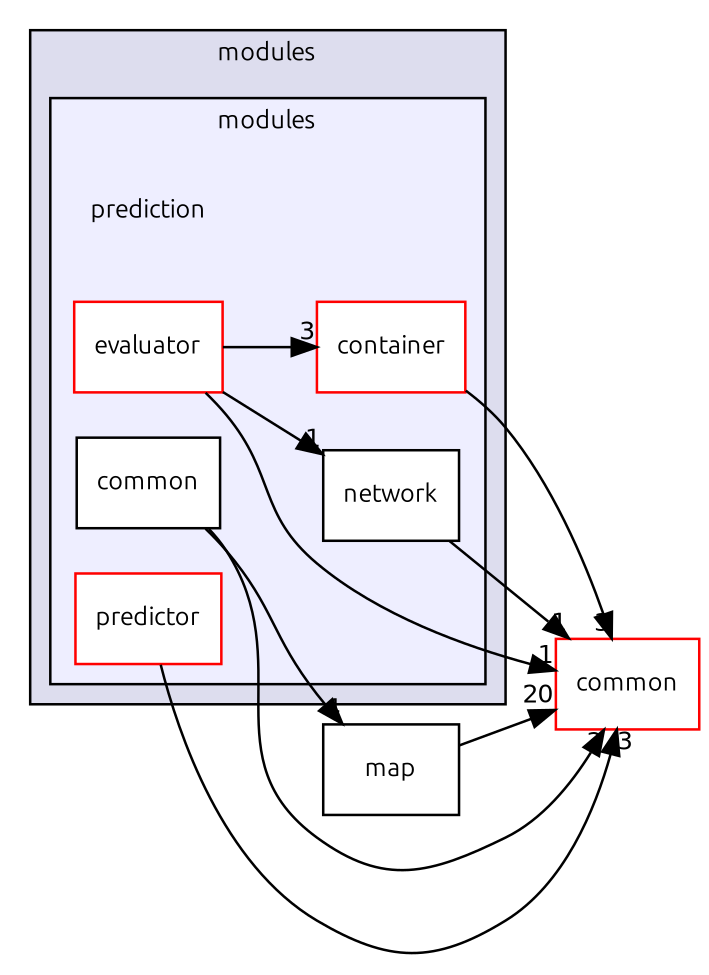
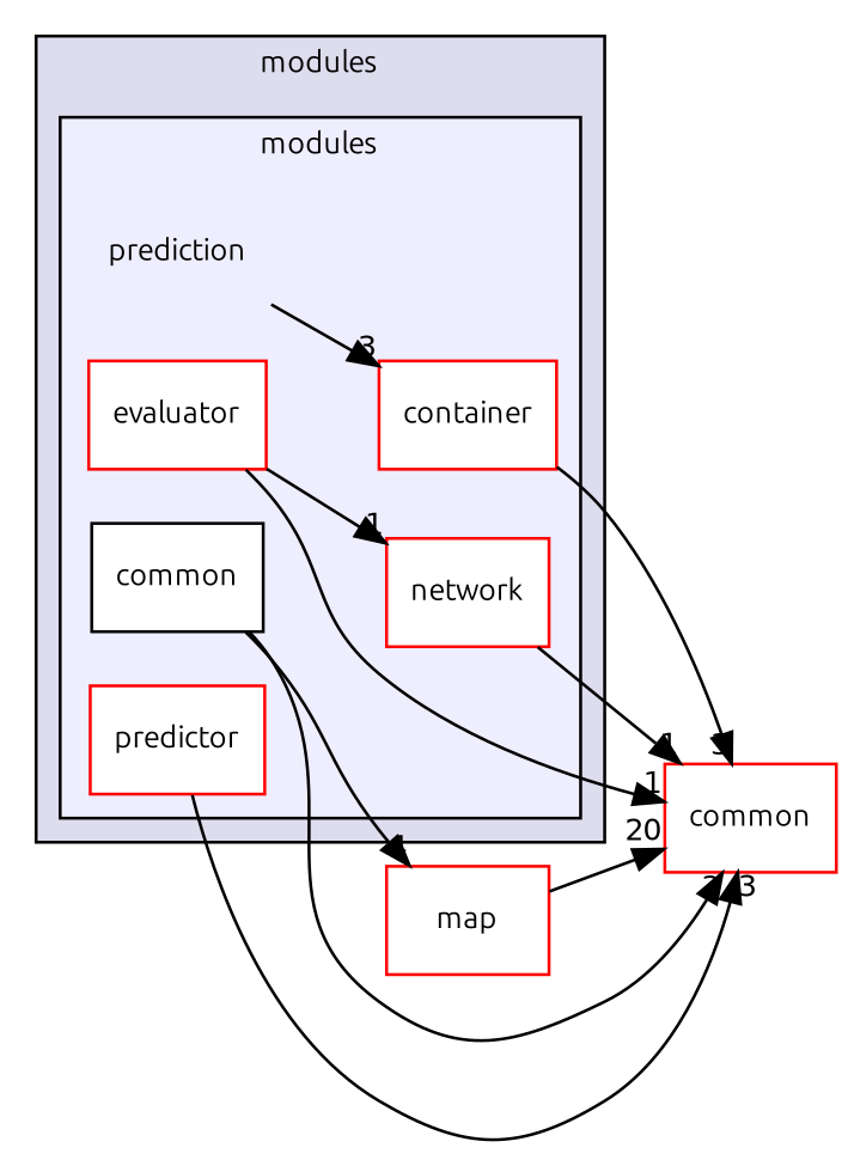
  digraph {
    compound=true
    fontname=Ubuntu
    rankdir=LR
    node [fontname=Ubuntu fontsize=10 shape=box color=red fillcolor=white style=filled]
    edge [fontname=Ubuntu headlabel=3 labeldistance=1.5 labelfontname=Helvetica labelfontsize=10]
    n1 [label=prediction shape=plaintext color="" fillcolor="" style=""]
    n2 [color=black label=common]
    n3 [label=container]
    n4 [label=evaluator]
-   n5 [color=black label=network]
+   n5 [label=network]
    n6 [label=predictor]
    n7 [label=common]
-   n8 [color=black label=map]
+   n8 [label=map]
    subgraph cluster_1 {
      bgcolor="#ddddee"
      fontsize=10
      label=modules
      pencolor=black
      subgraph cluster_2 {
        bgcolor="#eeeeff"
        fontsize=10
        label=modules
        pencolor=black
        n1
        n2
        n3
        n4
        n5
        n6
      }
    }
    n2 -> n7
    n2 -> n8 [headlabel=4]
    n3 -> n7
-   n4 -> n3
+   n1 -> n3
    n4 -> n5 [headlabel=1]
    n4 -> n7 [headlabel=1]
    n5 -> n7 [headlabel=1]
    n6 -> n7
    n8 -> n7 [headlabel=20]
  }
